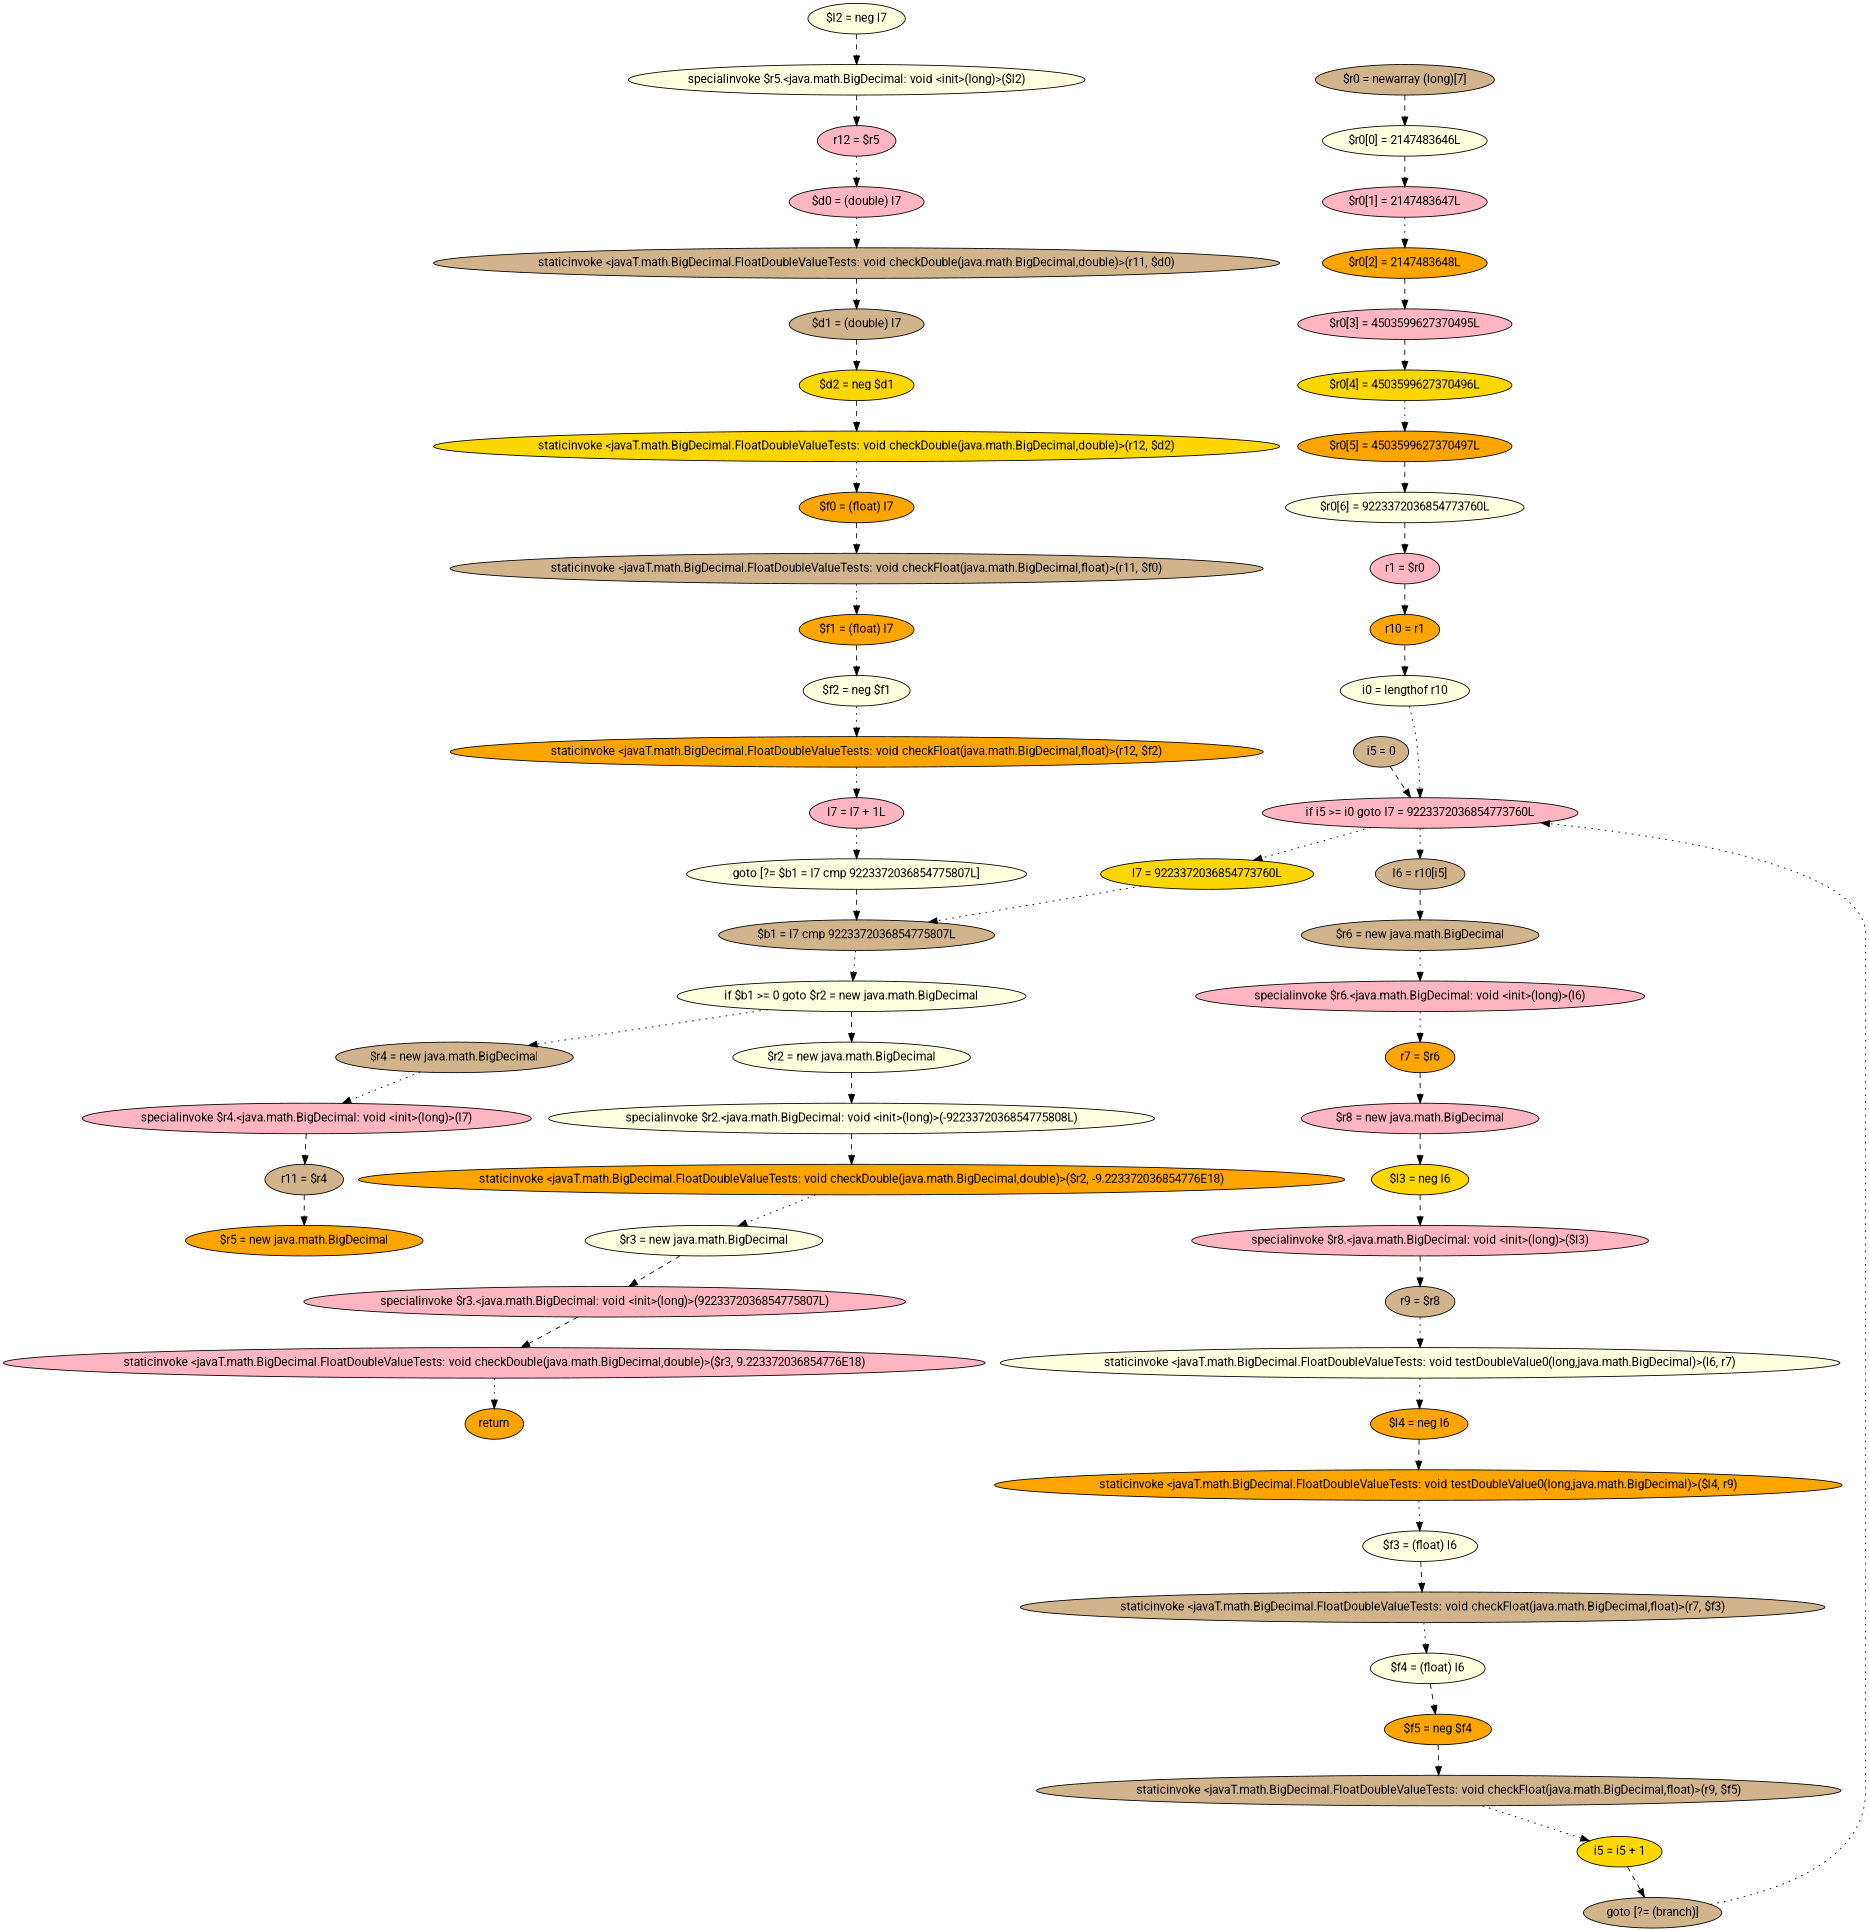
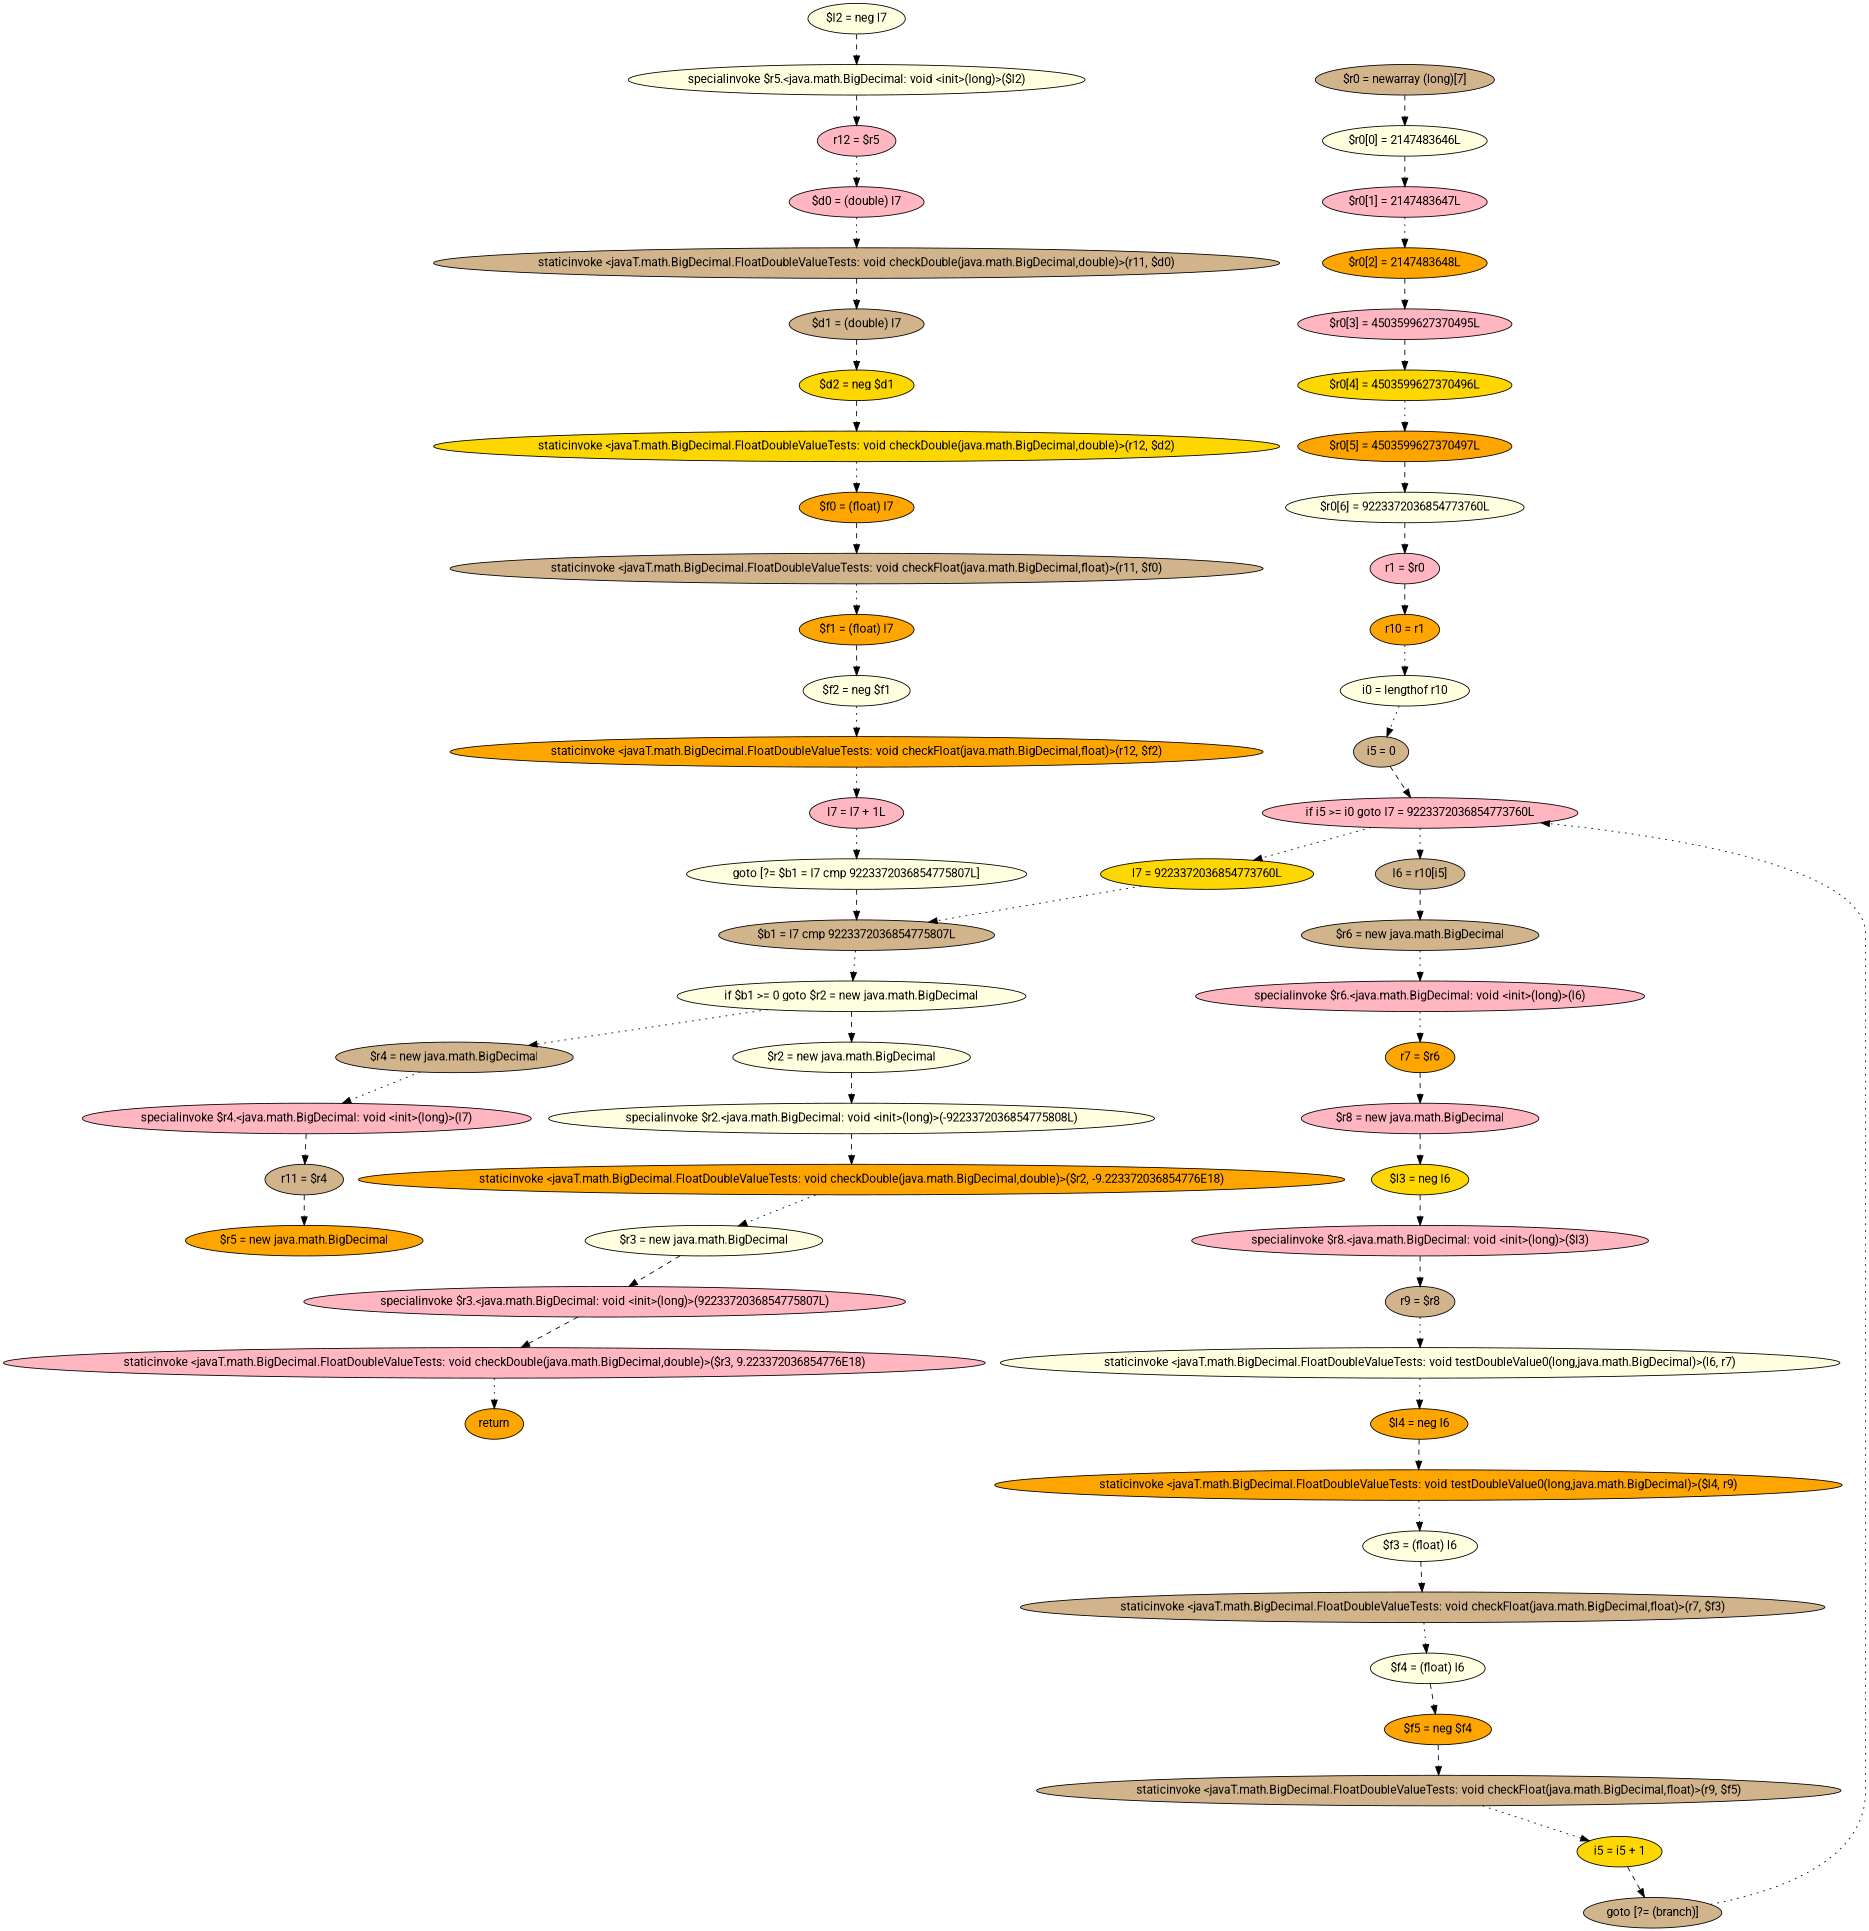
  digraph {
    fontname=Roboto
    node [fillcolor=lightyellow fontname=Roboto style=filled]
    edge [fontname=Roboto style=dashed]
    "$r0[0] = 2147483646L"
    "$r0 = newarray (long)[7]" [fillcolor=tan]
    "$r0[1] = 2147483647L" [fillcolor=lightpink]
    "$r0[2] = 2147483648L" [fillcolor=orange]
    "$r0[3] = 4503599627370495L" [fillcolor=lightpink]
    "$r0[4] = 4503599627370496L" [fillcolor=gold]
    "$r0[5] = 4503599627370497L" [fillcolor=orange]
    "$r0[6] = 9223372036854773760L"
    "r1 = $r0" [fillcolor=lightpink]
    "r10 = r1" [fillcolor=orange]
    "i0 = lengthof r10"
    "i5 = 0" [fillcolor=tan]
    "if i5 >= i0 goto l7 = 9223372036854773760L" [fillcolor=lightpink]
    "l6 = r10[i5]" [fillcolor=tan]
    "l7 = 9223372036854773760L" [fillcolor=gold]
    "$r6 = new java.math.BigDecimal" [fillcolor=tan]
    "$b1 = l7 cmp 9223372036854775807L" [fillcolor=tan]
    "specialinvoke $r6.<java.math.BigDecimal: void <init>(long)>(l6)" [fillcolor=lightpink]
    "r7 = $r6" [fillcolor=orange]
    "$r8 = new java.math.BigDecimal" [fillcolor=lightpink]
    "$l3 = neg l6" [fillcolor=gold]
    "specialinvoke $r8.<java.math.BigDecimal: void <init>(long)>($l3)" [fillcolor=lightpink]
    "r9 = $r8" [fillcolor=tan]
    "staticinvoke <javaT.math.BigDecimal.FloatDoubleValueTests: void testDoubleValue0(long,java.math.BigDecimal)>(l6, r7)"
    "$l4 = neg l6" [fillcolor=orange]
    "staticinvoke <javaT.math.BigDecimal.FloatDoubleValueTests: void testDoubleValue0(long,java.math.BigDecimal)>($l4, r9)" [fillcolor=orange]
    "$f3 = (float) l6"
    "staticinvoke <javaT.math.BigDecimal.FloatDoubleValueTests: void checkFloat(java.math.BigDecimal,float)>(r7, $f3)" [fillcolor=tan]
    "$f4 = (float) l6"
    "$f5 = neg $f4" [fillcolor=orange]
    "staticinvoke <javaT.math.BigDecimal.FloatDoubleValueTests: void checkFloat(java.math.BigDecimal,float)>(r9, $f5)" [fillcolor=tan]
    "i5 = i5 + 1" [fillcolor=gold]
    "goto [?= (branch)]" [fillcolor=tan]
    "if $b1 >= 0 goto $r2 = new java.math.BigDecimal"
    "$r4 = new java.math.BigDecimal" [fillcolor=tan]
    "$r2 = new java.math.BigDecimal"
    "specialinvoke $r4.<java.math.BigDecimal: void <init>(long)>(l7)" [fillcolor=lightpink]
    "specialinvoke $r2.<java.math.BigDecimal: void <init>(long)>(-9223372036854775808L)"
    "r11 = $r4" [fillcolor=tan]
    "$r5 = new java.math.BigDecimal" [fillcolor=orange]
    "$l2 = neg l7"
    "specialinvoke $r5.<java.math.BigDecimal: void <init>(long)>($l2)"
    "r12 = $r5" [fillcolor=lightpink]
    "$d0 = (double) l7" [fillcolor=lightpink]
    "staticinvoke <javaT.math.BigDecimal.FloatDoubleValueTests: void checkDouble(java.math.BigDecimal,double)>(r11, $d0)" [fillcolor=tan]
    "$d1 = (double) l7" [fillcolor=tan]
    "$d2 = neg $d1" [fillcolor=gold]
    "staticinvoke <javaT.math.BigDecimal.FloatDoubleValueTests: void checkDouble(java.math.BigDecimal,double)>(r12, $d2)" [fillcolor=gold]
    "$f0 = (float) l7" [fillcolor=orange]
    "staticinvoke <javaT.math.BigDecimal.FloatDoubleValueTests: void checkFloat(java.math.BigDecimal,float)>(r11, $f0)" [fillcolor=tan]
    "$f1 = (float) l7" [fillcolor=orange]
    "$f2 = neg $f1"
    "staticinvoke <javaT.math.BigDecimal.FloatDoubleValueTests: void checkFloat(java.math.BigDecimal,float)>(r12, $f2)" [fillcolor=orange]
    "l7 = l7 + 1L" [fillcolor=lightpink]
    "goto [?= $b1 = l7 cmp 9223372036854775807L]"
    "staticinvoke <javaT.math.BigDecimal.FloatDoubleValueTests: void checkDouble(java.math.BigDecimal,double)>($r2, -9.223372036854776E18)" [fillcolor=orange]
    "$r3 = new java.math.BigDecimal"
    "specialinvoke $r3.<java.math.BigDecimal: void <init>(long)>(9223372036854775807L)" [fillcolor=lightpink]
    "staticinvoke <javaT.math.BigDecimal.FloatDoubleValueTests: void checkDouble(java.math.BigDecimal,double)>($r3, 9.223372036854776E18)" [fillcolor=lightpink]
    return [fillcolor=orange]
    "$r0[0] = 2147483646L" -> "$r0[1] = 2147483647L"
    "$r0 = newarray (long)[7]" -> "$r0[0] = 2147483646L"
    "$r0[1] = 2147483647L" -> "$r0[2] = 2147483648L" [style=dotted]
    "$r0[2] = 2147483648L" -> "$r0[3] = 4503599627370495L"
    "$r0[3] = 4503599627370495L" -> "$r0[4] = 4503599627370496L"
    "$r0[4] = 4503599627370496L" -> "$r0[5] = 4503599627370497L" [style=dotted]
    "$r0[5] = 4503599627370497L" -> "$r0[6] = 9223372036854773760L"
    "$r0[6] = 9223372036854773760L" -> "r1 = $r0"
    "r1 = $r0" -> "r10 = r1"
-   "r10 = r1" -> "i0 = lengthof r10"
-   "i0 = lengthof r10" -> "if i5 >= i0 goto l7 = 9223372036854773760L" [style=dotted]
+   "r10 = r1" -> "i0 = lengthof r10" [style=dotted]
+   "i0 = lengthof r10" -> "i5 = 0" [style=dotted]
    "i5 = 0" -> "if i5 >= i0 goto l7 = 9223372036854773760L"
    "if i5 >= i0 goto l7 = 9223372036854773760L" -> "l6 = r10[i5]" [style=dotted]
    "if i5 >= i0 goto l7 = 9223372036854773760L" -> "l7 = 9223372036854773760L" [style=dotted]
    "l6 = r10[i5]" -> "$r6 = new java.math.BigDecimal"
    "l7 = 9223372036854773760L" -> "$b1 = l7 cmp 9223372036854775807L" [style=dotted]
    "$r6 = new java.math.BigDecimal" -> "specialinvoke $r6.<java.math.BigDecimal: void <init>(long)>(l6)" [style=dotted]
    "$b1 = l7 cmp 9223372036854775807L" -> "if $b1 >= 0 goto $r2 = new java.math.BigDecimal" [style=dotted]
    "specialinvoke $r6.<java.math.BigDecimal: void <init>(long)>(l6)" -> "r7 = $r6" [style=dotted]
    "r7 = $r6" -> "$r8 = new java.math.BigDecimal"
    "$r8 = new java.math.BigDecimal" -> "$l3 = neg l6"
    "$l3 = neg l6" -> "specialinvoke $r8.<java.math.BigDecimal: void <init>(long)>($l3)"
    "specialinvoke $r8.<java.math.BigDecimal: void <init>(long)>($l3)" -> "r9 = $r8"
    "r9 = $r8" -> "staticinvoke <javaT.math.BigDecimal.FloatDoubleValueTests: void testDoubleValue0(long,java.math.BigDecimal)>(l6, r7)" [style=dotted]
    "staticinvoke <javaT.math.BigDecimal.FloatDoubleValueTests: void testDoubleValue0(long,java.math.BigDecimal)>(l6, r7)" -> "$l4 = neg l6" [style=dotted]
    "$l4 = neg l6" -> "staticinvoke <javaT.math.BigDecimal.FloatDoubleValueTests: void testDoubleValue0(long,java.math.BigDecimal)>($l4, r9)"
    "staticinvoke <javaT.math.BigDecimal.FloatDoubleValueTests: void testDoubleValue0(long,java.math.BigDecimal)>($l4, r9)" -> "$f3 = (float) l6" [style=dotted]
    "$f3 = (float) l6" -> "staticinvoke <javaT.math.BigDecimal.FloatDoubleValueTests: void checkFloat(java.math.BigDecimal,float)>(r7, $f3)"
    "staticinvoke <javaT.math.BigDecimal.FloatDoubleValueTests: void checkFloat(java.math.BigDecimal,float)>(r7, $f3)" -> "$f4 = (float) l6" [style=dotted]
    "$f4 = (float) l6" -> "$f5 = neg $f4"
    "$f5 = neg $f4" -> "staticinvoke <javaT.math.BigDecimal.FloatDoubleValueTests: void checkFloat(java.math.BigDecimal,float)>(r9, $f5)"
    "staticinvoke <javaT.math.BigDecimal.FloatDoubleValueTests: void checkFloat(java.math.BigDecimal,float)>(r9, $f5)" -> "i5 = i5 + 1" [style=dotted]
    "i5 = i5 + 1" -> "goto [?= (branch)]"
    "goto [?= (branch)]" -> "if i5 >= i0 goto l7 = 9223372036854773760L" [style=dotted]
    "if $b1 >= 0 goto $r2 = new java.math.BigDecimal" -> "$r4 = new java.math.BigDecimal" [style=dotted]
    "if $b1 >= 0 goto $r2 = new java.math.BigDecimal" -> "$r2 = new java.math.BigDecimal"
    "$r4 = new java.math.BigDecimal" -> "specialinvoke $r4.<java.math.BigDecimal: void <init>(long)>(l7)" [style=dotted]
    "$r2 = new java.math.BigDecimal" -> "specialinvoke $r2.<java.math.BigDecimal: void <init>(long)>(-9223372036854775808L)"
    "specialinvoke $r4.<java.math.BigDecimal: void <init>(long)>(l7)" -> "r11 = $r4"
    "specialinvoke $r2.<java.math.BigDecimal: void <init>(long)>(-9223372036854775808L)" -> "staticinvoke <javaT.math.BigDecimal.FloatDoubleValueTests: void checkDouble(java.math.BigDecimal,double)>($r2, -9.223372036854776E18)"
    "r11 = $r4" -> "$r5 = new java.math.BigDecimal"
    "$l2 = neg l7" -> "specialinvoke $r5.<java.math.BigDecimal: void <init>(long)>($l2)"
    "specialinvoke $r5.<java.math.BigDecimal: void <init>(long)>($l2)" -> "r12 = $r5"
    "r12 = $r5" -> "$d0 = (double) l7" [style=dotted]
    "$d0 = (double) l7" -> "staticinvoke <javaT.math.BigDecimal.FloatDoubleValueTests: void checkDouble(java.math.BigDecimal,double)>(r11, $d0)" [style=dotted]
    "staticinvoke <javaT.math.BigDecimal.FloatDoubleValueTests: void checkDouble(java.math.BigDecimal,double)>(r11, $d0)" -> "$d1 = (double) l7"
    "$d1 = (double) l7" -> "$d2 = neg $d1"
    "$d2 = neg $d1" -> "staticinvoke <javaT.math.BigDecimal.FloatDoubleValueTests: void checkDouble(java.math.BigDecimal,double)>(r12, $d2)"
    "staticinvoke <javaT.math.BigDecimal.FloatDoubleValueTests: void checkDouble(java.math.BigDecimal,double)>(r12, $d2)" -> "$f0 = (float) l7" [style=dotted]
    "$f0 = (float) l7" -> "staticinvoke <javaT.math.BigDecimal.FloatDoubleValueTests: void checkFloat(java.math.BigDecimal,float)>(r11, $f0)"
    "staticinvoke <javaT.math.BigDecimal.FloatDoubleValueTests: void checkFloat(java.math.BigDecimal,float)>(r11, $f0)" -> "$f1 = (float) l7" [style=dotted]
    "$f1 = (float) l7" -> "$f2 = neg $f1"
    "$f2 = neg $f1" -> "staticinvoke <javaT.math.BigDecimal.FloatDoubleValueTests: void checkFloat(java.math.BigDecimal,float)>(r12, $f2)" [style=dotted]
    "staticinvoke <javaT.math.BigDecimal.FloatDoubleValueTests: void checkFloat(java.math.BigDecimal,float)>(r12, $f2)" -> "l7 = l7 + 1L" [style=dotted]
    "l7 = l7 + 1L" -> "goto [?= $b1 = l7 cmp 9223372036854775807L]" [style=dotted]
    "goto [?= $b1 = l7 cmp 9223372036854775807L]" -> "$b1 = l7 cmp 9223372036854775807L"
    "staticinvoke <javaT.math.BigDecimal.FloatDoubleValueTests: void checkDouble(java.math.BigDecimal,double)>($r2, -9.223372036854776E18)" -> "$r3 = new java.math.BigDecimal" [style=dotted]
    "$r3 = new java.math.BigDecimal" -> "specialinvoke $r3.<java.math.BigDecimal: void <init>(long)>(9223372036854775807L)"
    "specialinvoke $r3.<java.math.BigDecimal: void <init>(long)>(9223372036854775807L)" -> "staticinvoke <javaT.math.BigDecimal.FloatDoubleValueTests: void checkDouble(java.math.BigDecimal,double)>($r3, 9.223372036854776E18)"
    "staticinvoke <javaT.math.BigDecimal.FloatDoubleValueTests: void checkDouble(java.math.BigDecimal,double)>($r3, 9.223372036854776E18)" -> return [style=dotted]
  }
